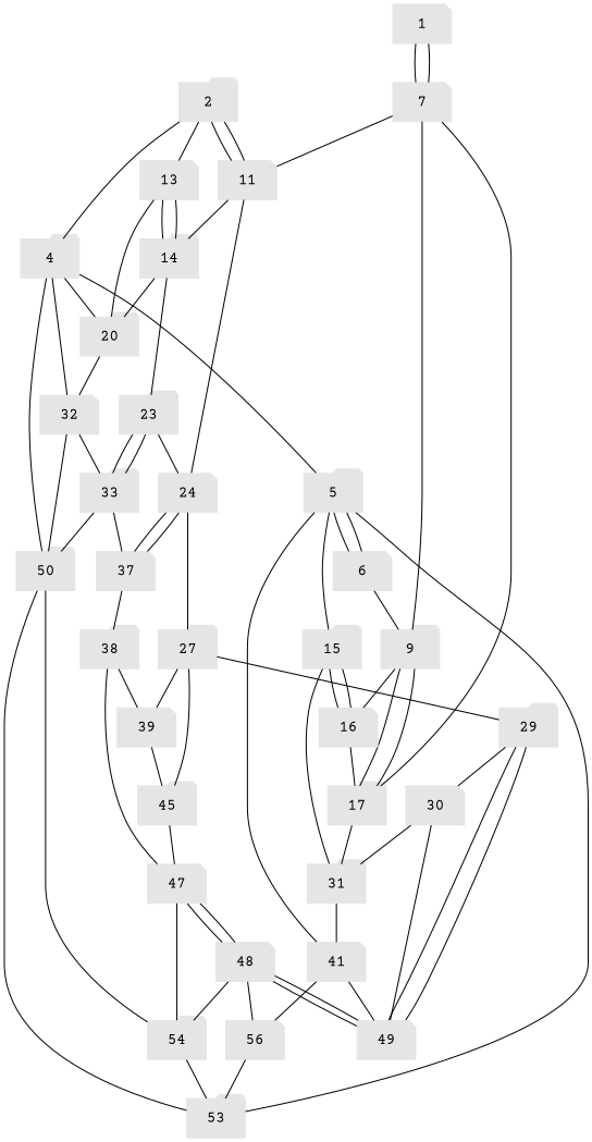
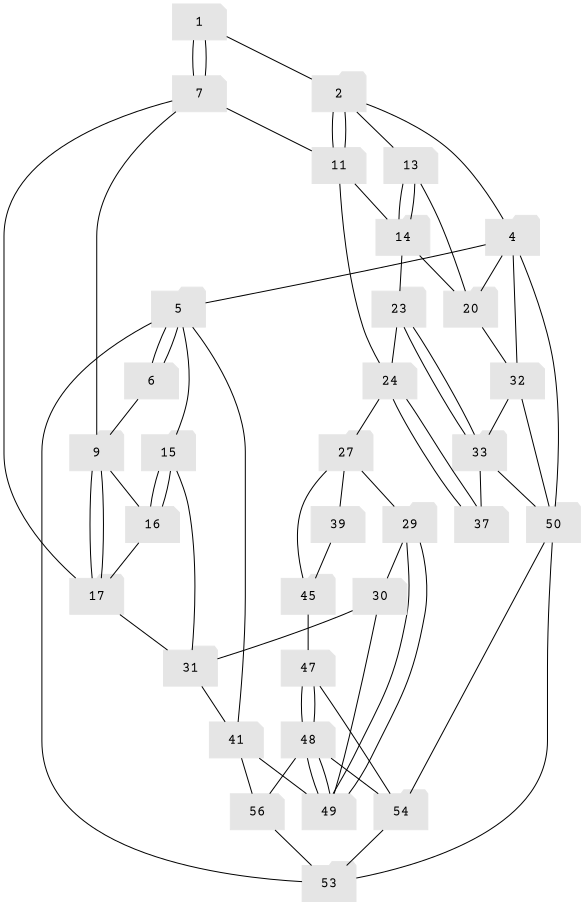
  graph {
    fontname="Courier Prime"
    node [color=gray90 fontname="Courier Prime" shape=folder style=filled]
    edge [fontname="Courier Prime"]
    1 [shape=note]
    2 [super="+3"]
    7 [shape=note super="+8"]
    4 [super="+19"]
    11 [shape=note super="+12"]
    13 [shape=note]
    9 [super="+10"]
    17 [super="+26"]
    5 [super="+43"]
    20 [super="+21"]
    32 [shape=note super="+34"]
    50 [super="+51"]
    14 [super="+22"]
    24 [shape=note super="+25"]
    6 [shape=note]
    15 [super="+35"]
    41 [shape=note super="+42"]
    n18 [label=53 super="+59"]
    33 [super="+44"]
    54 [super="+57"]
    16 [shape=note super="+18"]
    31 [super="+36"]
    49 [shape=note super="+52"]
    56 [shape=note]
    23
    27 [super="+28"]
    37 [shape=note]
    29
    39 [shape=note super="+40"]
    45 [super="+46"]
-   38
    30 [shape=note]
    47 [shape=note super="+53"]
    48 [shape=note super="+55"]
+   1 -- 2
    1 -- 7
    1 -- 7
    2 -- 4
    2 -- 11
    2 -- 11
    2 -- 13
    7 -- 11
    7 -- 9
    7 -- 17
    4 -- 5
    4 -- 20
    4 -- 32
    4 -- 50
    11 -- 14
    11 -- 24
    13 -- 20
    13 -- 14
    13 -- 14
    9 -- 17
    9 -- 17
    9 -- 16
    17 -- 31
    5 -- 6
    5 -- 6
    5 -- 15
    5 -- 41
    5 -- n18
    20 -- 32
    32 -- 50
    32 -- 33
    50 -- n18
    50 -- 54
    14 -- 20
    14 -- 23
    24 -- 27
    24 -- 37
    24 -- 37
    6 -- 9
    15 -- 16 [weight=2]
    15 -- 16
    15 -- 31
    41 -- 49
    41 -- 56
    33 -- 50
    33 -- 37
    54 -- n18
    16 -- 17
    31 -- 41
    56 -- n18
    23 -- 24
    23 -- 33
    23 -- 33
    27 -- 29
    27 -- 39
    27 -- 45
-   37 -- 38
    29 -- 49
    29 -- 49
    29 -- 30
    39 -- 45 [weight=2]
    45 -- 47
-   38 -- 39
-   38 -- 47
    30 -- 31
    30 -- 49
    47 -- 54
    47 -- 48
    47 -- 48
    48 -- 54
    48 -- 49
    48 -- 49
    48 -- 56
  }
